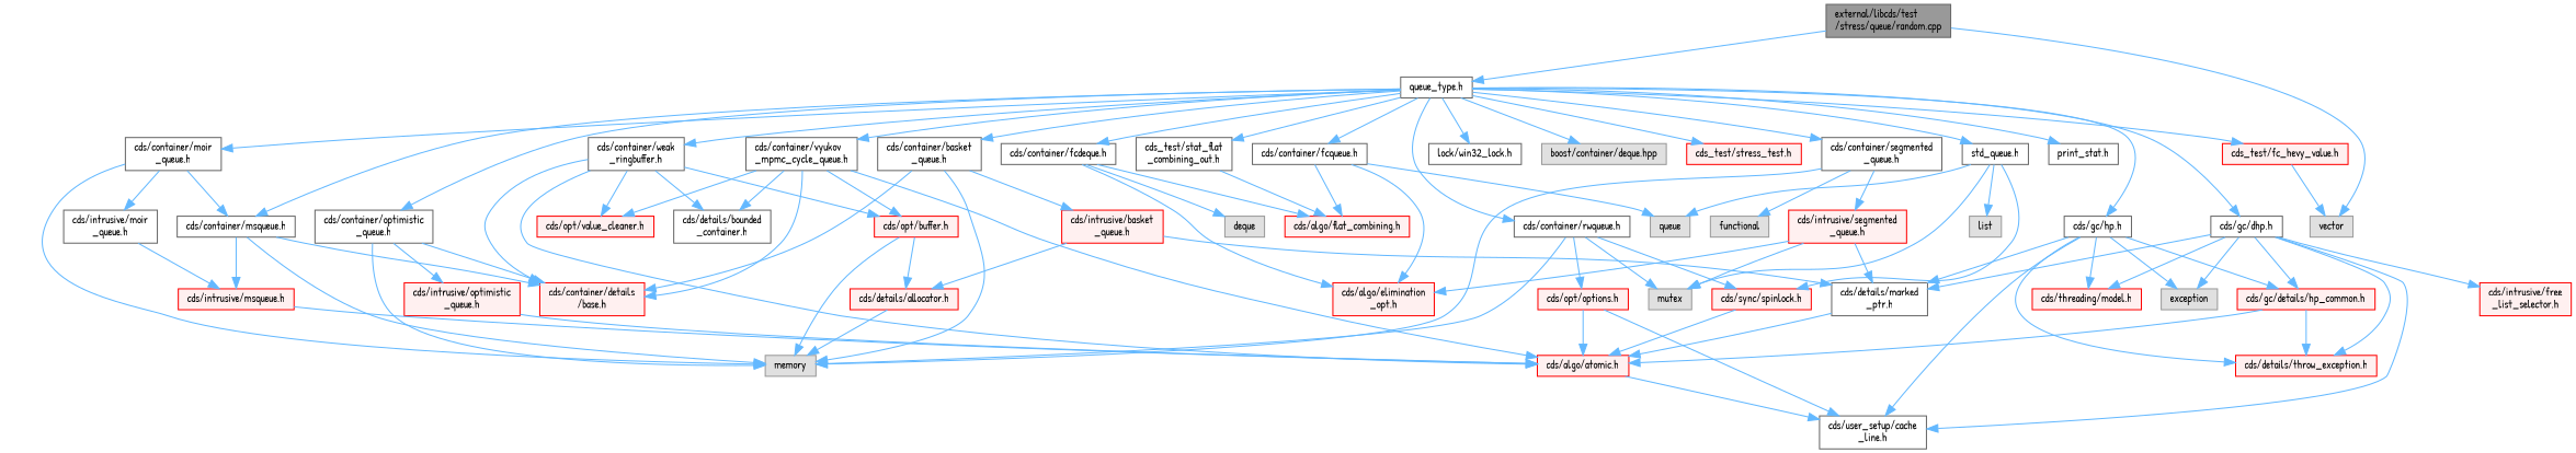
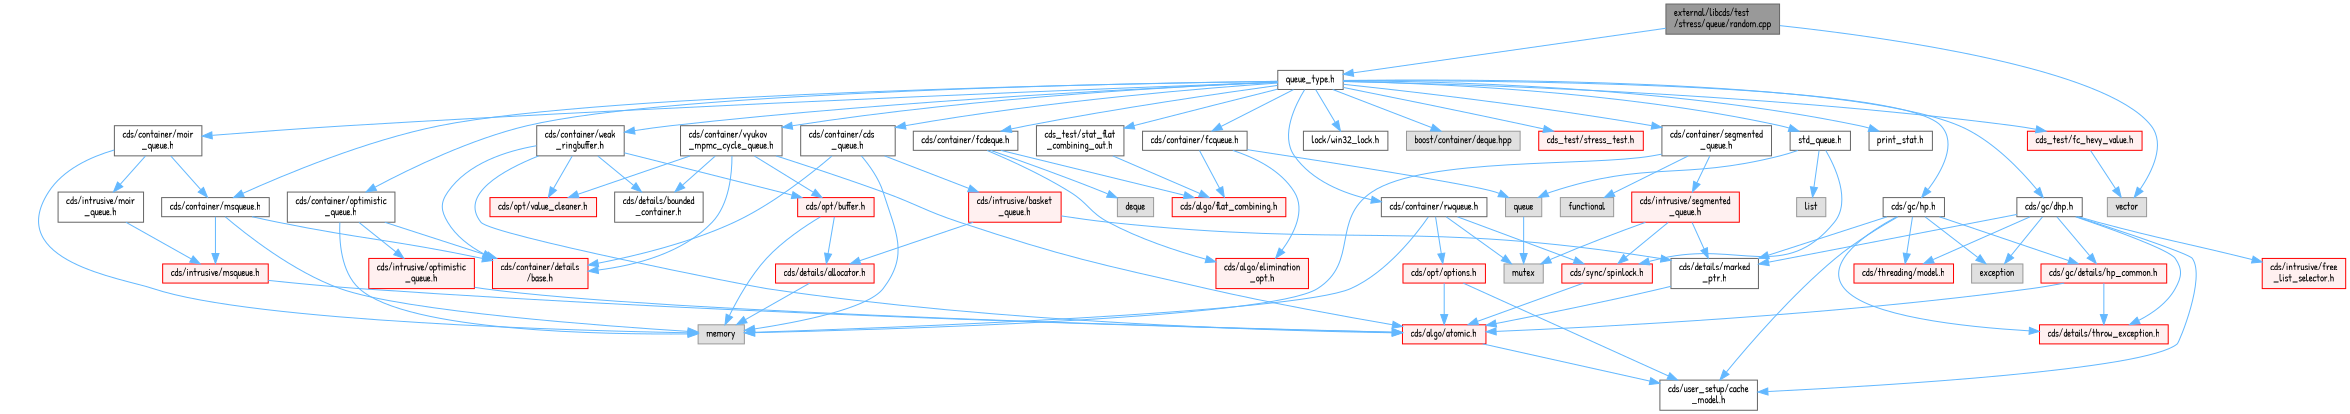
  digraph {
    fontname="Patrick Hand"
    node [color=grey40 fillcolor=white fontname="Patrick Hand" fontsize=10 shape=box style=filled]
    edge [color=steelblue1 fontname="Patrick Hand" fontsize=10 labelfontname=Helvetica labelfontsize=10 style=solid]
    n1 [color=gray40 fillcolor=grey60 fontcolor=black height=0.2 label="external/libcds/test\l/stress/queue/random.cpp" width=0.4]
    n2 [height=0.2 label="queue_type.h" width=0.4]
    n3 [color=grey60 fillcolor="#E0E0E0" height=0.2 label=vector width=0.4]
    n4 [height=0.2 label="cds/container/msqueue.h" width=0.4]
    n5 [height=0.2 label="cds/container/moir\l_queue.h" width=0.4]
    n6 [height=0.2 label="cds/container/rwqueue.h" width=0.4]
    n7 [height=0.2 label="cds/container/optimistic\l_queue.h" width=0.4]
    n8 [height=0.2 label="cds/container/vyukov\l_mpmc_cycle_queue.h" width=0.4]
-   n9 [height=0.2 label="cds/container/basket\l_queue.h" width=0.4]
+   n9 [height=0.2 label="cds/container/cds\l_queue.h" width=0.4]
    n10 [height=0.2 label="cds/container/fcqueue.h" width=0.4]
    n11 [height=0.2 label="cds/container/fcdeque.h" width=0.4]
    n12 [height=0.2 label="cds/container/segmented\l_queue.h" width=0.4]
    n13 [height=0.2 label="cds/container/weak\l_ringbuffer.h" width=0.4]
    n14 [height=0.2 label="cds/gc/hp.h" width=0.4]
    n15 [height=0.2 label="cds/gc/dhp.h" width=0.4]
    n16 [height=0.2 label="std_queue.h" width=0.4]
    n17 [height=0.2 label="lock/win32_lock.h" width=0.4]
    n18 [color=grey60 fillcolor="#E0E0E0" height=0.2 label="boost/container/deque.hpp" width=0.4]
    n19 [color=red fillcolor="#FFF0F0" height=0.2 label="cds_test/stress_test.h" width=0.4]
    n20 [height=0.2 label="cds_test/stat_flat\l_combining_out.h" width=0.4]
    n21 [color=red fillcolor="#FFF0F0" height=0.2 label="cds_test/fc_hevy_value.h" width=0.4]
    n22 [height=0.2 label="print_stat.h" width=0.4]
    n23 [color=grey60 fillcolor="#E0E0E0" height=0.2 label=memory width=0.4]
    n24 [color=red fillcolor="#FFF0F0" height=0.2 label="cds/intrusive/msqueue.h" width=0.4]
    n25 [color=red fillcolor="#FFF0F0" height=0.2 label="cds/container/details\l/base.h" width=0.4]
    n26 [height=0.2 label="cds/intrusive/moir\l_queue.h" width=0.4]
    n27 [color=red fillcolor="#FFF0F0" height=0.2 label="cds/sync/spinlock.h" width=0.4]
    n28 [color=red fillcolor="#FFF0F0" height=0.2 label="cds/opt/options.h" width=0.4]
    n29 [color=grey60 fillcolor="#E0E0E0" height=0.2 label=mutex width=0.4]
    n30 [color=red fillcolor="#FFF0F0" height=0.2 label="cds/intrusive/optimistic\l_queue.h" width=0.4]
    n31 [color=red fillcolor="#FFF0F0" height=0.2 label="cds/algo/atomic.h" width=0.4]
    n32 [color=red fillcolor="#FFF0F0" height=0.2 label="cds/opt/buffer.h" width=0.4]
    n33 [color=red fillcolor="#FFF0F0" height=0.2 label="cds/opt/value_cleaner.h" width=0.4]
    n34 [height=0.2 label="cds/details/bounded\l_container.h" width=0.4]
    n35 [color=red fillcolor="#FFF0F0" height=0.2 label="cds/intrusive/basket\l_queue.h" width=0.4]
    n36 [color=red fillcolor="#FFF0F0" height=0.2 label="cds/algo/flat_combining.h" width=0.4]
    n37 [color=red fillcolor="#FFF0F0" height=0.2 label="cds/algo/elimination\l_opt.h" width=0.4]
    n38 [color=grey60 fillcolor="#E0E0E0" height=0.2 label=queue width=0.4]
    n39 [color=grey60 fillcolor="#E0E0E0" height=0.2 label=deque width=0.4]
    n40 [color=grey60 fillcolor="#E0E0E0" height=0.2 label=functional width=0.4]
    n41 [color=red fillcolor="#FFF0F0" height=0.2 label="cds/intrusive/segmented\l_queue.h" width=0.4]
-   n42 [height=0.2 label="cds/user_setup/cache\l_line.h" width=0.4]
+   n42 [height=0.2 label="cds/user_setup/cache\l_model.h" width=0.4]
    n43 [height=0.2 label="cds/details/marked\l_ptr.h" width=0.4]
    n44 [color=grey60 fillcolor="#E0E0E0" height=0.2 label=exception width=0.4]
    n45 [color=red fillcolor="#FFF0F0" height=0.2 label="cds/gc/details/hp_common.h" width=0.4]
    n46 [color=red fillcolor="#FFF0F0" height=0.2 label="cds/details/throw_exception.h" width=0.4]
    n47 [color=red fillcolor="#FFF0F0" height=0.2 label="cds/threading/model.h" width=0.4]
    n48 [color=red fillcolor="#FFF0F0" height=0.2 label="cds/intrusive/free\l_list_selector.h" width=0.4]
    n49 [color=grey60 fillcolor="#E0E0E0" height=0.2 label=list width=0.4]
    n50 [color=red fillcolor="#FFF0F0" height=0.2 label="cds/details/allocator.h" width=0.4]
    n1 -> n2
    n1 -> n3
    n2 -> n4
    n2 -> n5
    n2 -> n6
    n2 -> n7
    n2 -> n8
    n2 -> n9
    n2 -> n10
    n2 -> n11
    n2 -> n12
    n2 -> n13
    n2 -> n14
    n2 -> n15
    n2 -> n16
    n2 -> n17
    n2 -> n18
    n2 -> n19
    n2 -> n20
    n2 -> n21
    n2 -> n22
    n4 -> n23
    n4 -> n24
    n4 -> n25
    n5 -> n4
    n5 -> n23
    n5 -> n26
    n6 -> n23
    n6 -> n27
    n6 -> n28
    n6 -> n29
    n7 -> n23
    n7 -> n25
    n7 -> n30
    n8 -> n25
    n8 -> n31
    n8 -> n32
    n8 -> n33
    n8 -> n34
    n9 -> n23
    n9 -> n25
    n9 -> n35
    n10 -> n36
    n10 -> n37
    n10 -> n38
    n11 -> n36
    n11 -> n37
    n11 -> n39
    n12 -> n23
    n12 -> n40
    n12 -> n41
    n13 -> n25
    n13 -> n31
    n13 -> n32
    n13 -> n33
    n13 -> n34
    n14 -> n42
    n14 -> n43
    n14 -> n44
    n14 -> n45
    n14 -> n46
    n14 -> n47
    n15 -> n42
    n15 -> n43
    n15 -> n44
    n15 -> n45
    n15 -> n46
    n15 -> n47
    n15 -> n48
    n16 -> n27
-   n16 -> n29
+   n38 -> n29
    n16 -> n38
    n16 -> n49
    n20 -> n36
    n21 -> n3
    n24 -> n31
    n26 -> n24
    n27 -> n31
    n28 -> n31
    n28 -> n42
    n30 -> n31
    n31 -> n42
    n32 -> n23
    n32 -> n50
    n35 -> n43
    n35 -> n50
-   n41 -> n37
+   n41 -> n27
    n41 -> n29
    n41 -> n43
    n43 -> n31
    n45 -> n31
    n45 -> n46
    n50 -> n23
  }
